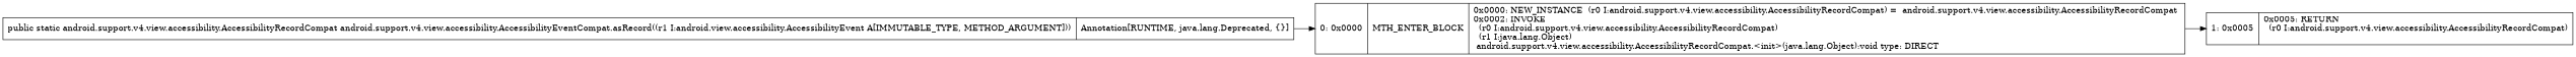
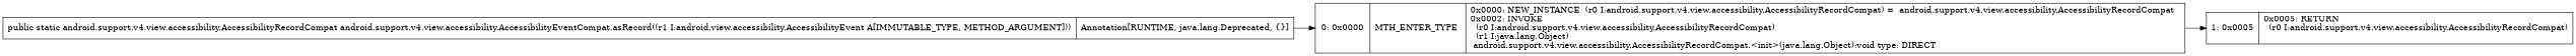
  digraph {
    rankdir=LR
    node [shape=record]
-   n1 [label="{0\:\ 0x0000|MTH_ENTER_BLOCK\l|0x0000: NEW_INSTANCE  (r0 I:android.support.v4.view.accessibility.AccessibilityRecordCompat) =  android.support.v4.view.accessibility.AccessibilityRecordCompat \l0x0002: INVOKE  \l  (r0 I:android.support.v4.view.accessibility.AccessibilityRecordCompat)\l  (r1 I:java.lang.Object)\l android.support.v4.view.accessibility.AccessibilityRecordCompat.\<init\>(java.lang.Object):void type: DIRECT \l}"]
+   n1 [label="{0\:\ 0x0000|MTH_ENTER_TYPE\l|0x0000: NEW_INSTANCE  (r0 I:android.support.v4.view.accessibility.AccessibilityRecordCompat) =  android.support.v4.view.accessibility.AccessibilityRecordCompat \l0x0002: INVOKE  \l  (r0 I:android.support.v4.view.accessibility.AccessibilityRecordCompat)\l  (r1 I:java.lang.Object)\l android.support.v4.view.accessibility.AccessibilityRecordCompat.\<init\>(java.lang.Object):void type: DIRECT \l}"]
    n2 [label="{1\:\ 0x0005|0x0005: RETURN  \l  (r0 I:android.support.v4.view.accessibility.AccessibilityRecordCompat)\l \l}"]
    n3 [label="{public static android.support.v4.view.accessibility.AccessibilityRecordCompat android.support.v4.view.accessibility.AccessibilityEventCompat.asRecord((r1 I:android.view.accessibility.AccessibilityEvent A[IMMUTABLE_TYPE, METHOD_ARGUMENT]))  | Annotation[RUNTIME, java.lang.Deprecated, \{\}]\l}"]
    n1 -> n2
    n3 -> n1
  }
